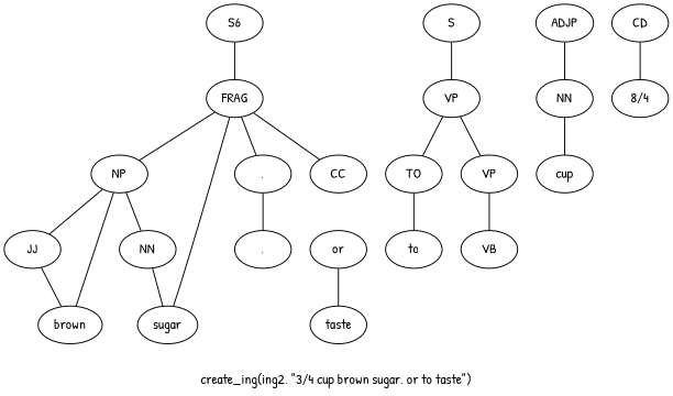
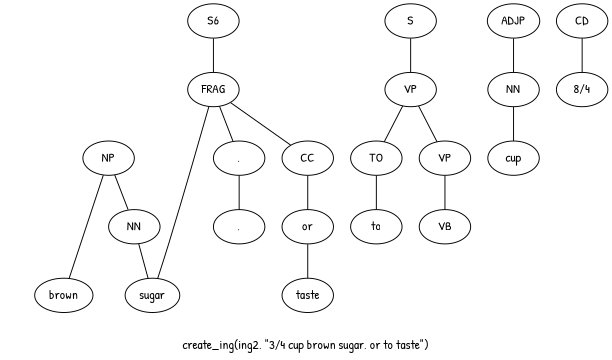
  graph {
    fontname="Patrick Hand"
    label="create_ing(ing2, \"3/4 cup brown sugar, or to taste\")"
    node [fontname="Patrick Hand"]
    edge [fontname="Patrick Hand"]
    n1 [label=S6]
    n2 [label=FRAG]
    n3 [label=NP]
    n4 [label=","]
    n5 [label=CC]
    n6 [label=sugar]
-   n7 [label=JJ]
    n8 [label=NN]
    n9 [label=brown]
    n10 [label=","]
    n11 [label=or]
    n12 [label=S]
    n13 [label=VP]
    n14 [label=ADJP]
    n15 [label=NN]
    n16 [label=CD]
    n17 [label="8/4"]
    n18 [label=cup]
    n19 [label=taste]
    n20 [label=TO]
    n21 [label=VP]
    n22 [label=to]
    n23 [label=VB]
    n1 -- n2
-   n2 -- n3
    n2 -- n4
    n2 -- n5
    n2 -- n6
-   n3 -- n7
    n3 -- n8
    n3 -- n9
    n4 -- n10
-   n7 -- n9
+   n5 -- n11
    n8 -- n6
    n11 -- n19
    n12 -- n13
    n13 -- n20
    n13 -- n21
    n14 -- n15
    n15 -- n18
    n16 -- n17
    n20 -- n22
    n21 -- n23
  }
